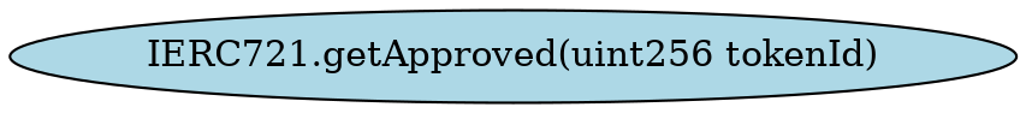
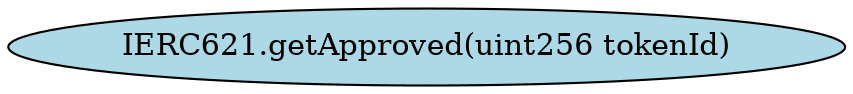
  digraph {
-   "IERC721.getApproved(uint256 tokenId)" [height=0.5 width=4.6722 style=filled fillcolor=lightblue]
+   "IERC721.getApproved(uint256 tokenId)" [height=0.5 width=4.6722 style=filled fillcolor=lightblue label="IERC621.getApproved(uint256 tokenId)"]
  }
